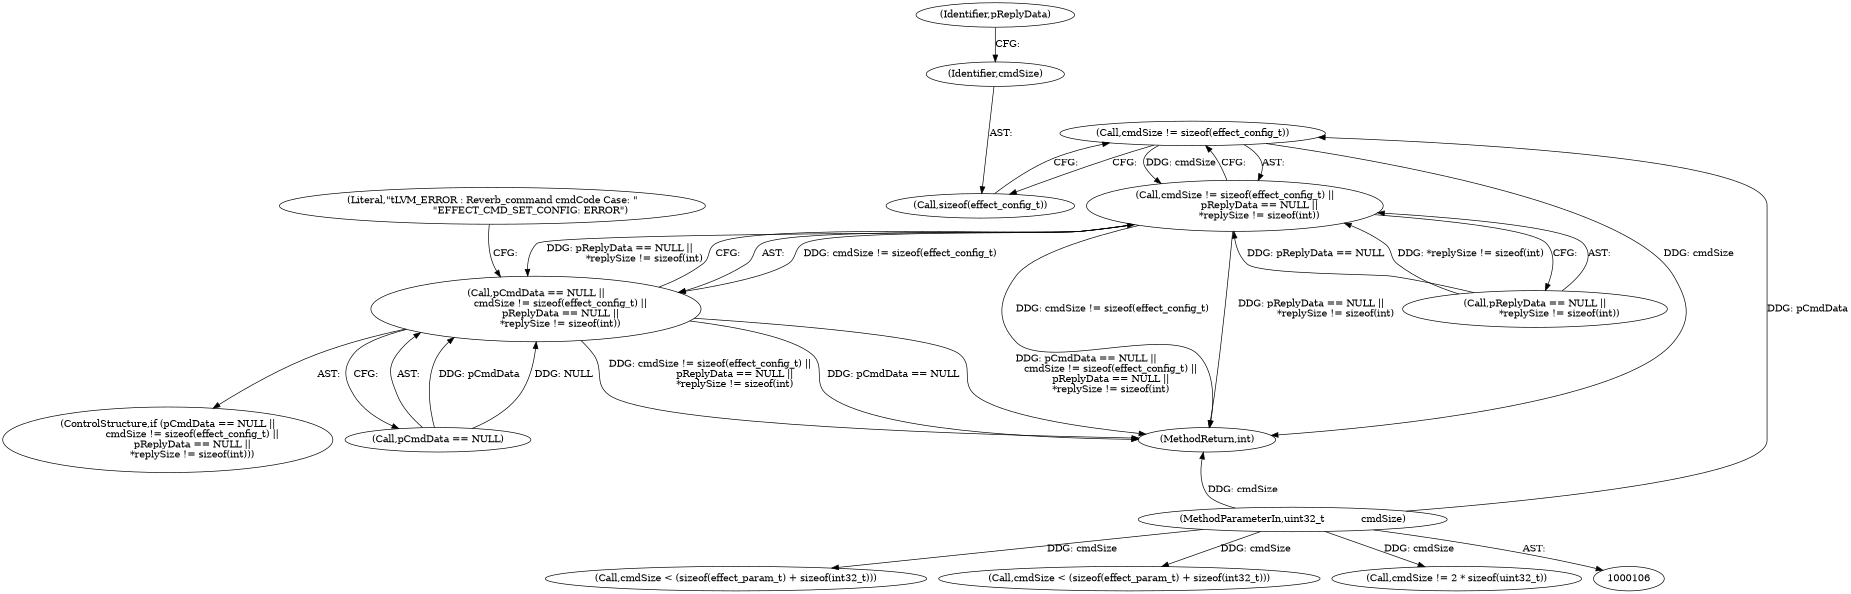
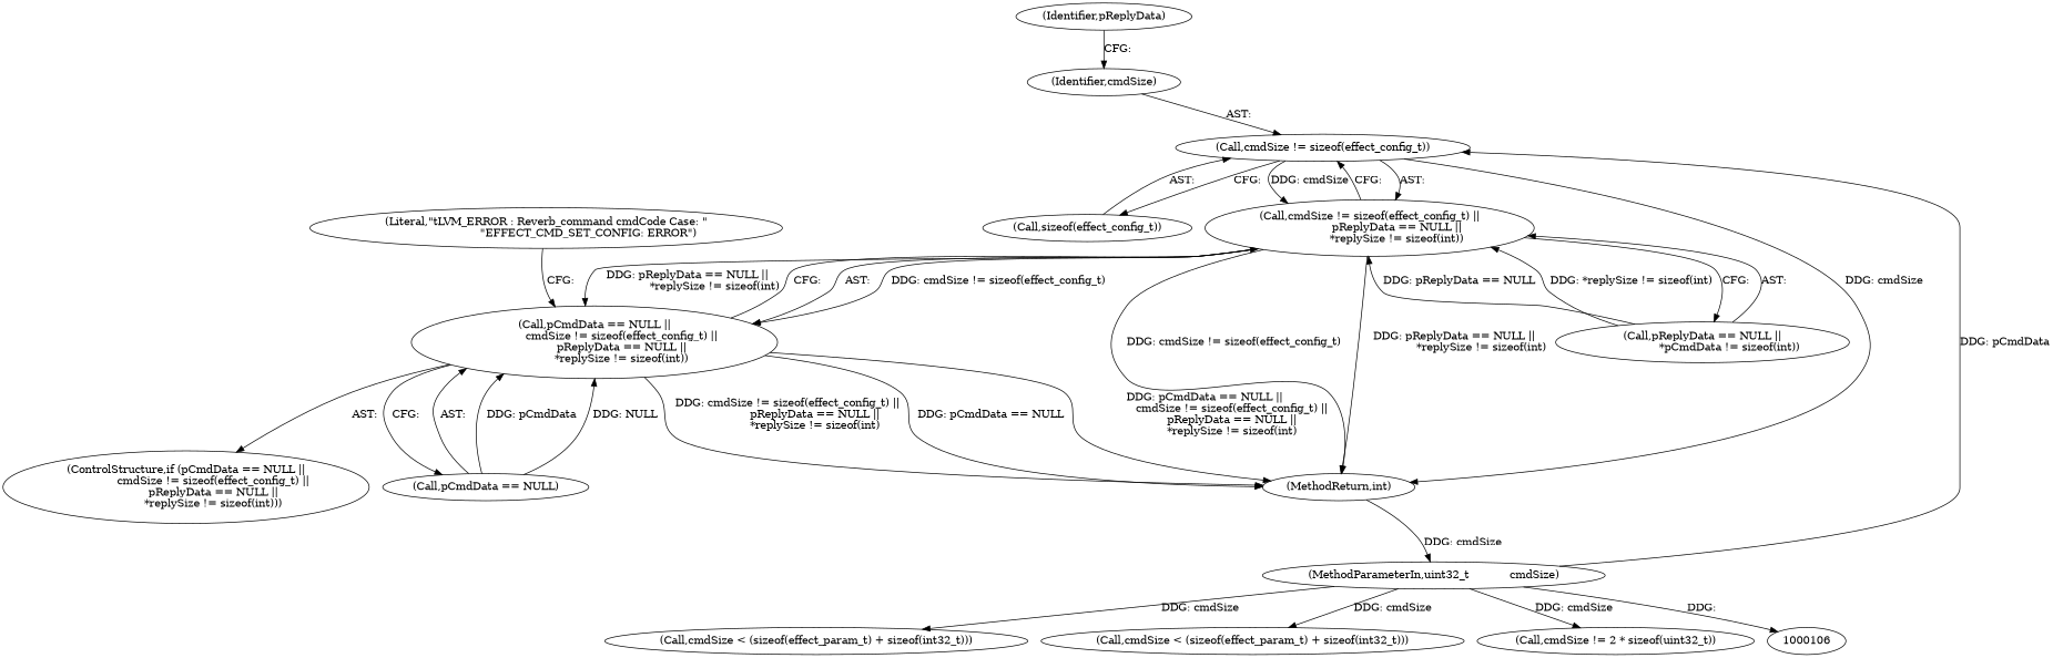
  digraph {
    n1 [label="(Call,cmdSize != sizeof(effect_config_t))"]
    n2 [label="(Call,cmdSize != sizeof(effect_config_t) ||\n                pReplyData == NULL ||\n                *replySize != sizeof(int))"]
    n3 [label="(MethodReturn,int)"]
    n4 [label="(Call,sizeof(effect_config_t))"]
    n5 [label="(Call,pCmdData == NULL ||\n                cmdSize != sizeof(effect_config_t) ||\n                pReplyData == NULL ||\n                *replySize != sizeof(int))"]
-   n6 [label="(Call,pReplyData == NULL ||\n                *replySize != sizeof(int))"]
+   n6 [label="(Call,pReplyData == NULL ||\n                *pCmdData != sizeof(int))"]
    n7 [label="(MethodParameterIn,uint32_t            cmdSize)"]
    n8 [label="(Call,cmdSize < (sizeof(effect_param_t) + sizeof(int32_t)))"]
    n9 [label="(Call,cmdSize < (sizeof(effect_param_t) + sizeof(int32_t)))"]
    n10 [label="(Call,cmdSize != 2 * sizeof(uint32_t))"]
    1000106
    n12 [label="(Call,pCmdData == NULL)"]
    n13 [label="(ControlStructure,if (pCmdData == NULL ||\n                cmdSize != sizeof(effect_config_t) ||\n                pReplyData == NULL ||\n                *replySize != sizeof(int)))"]
    n14 [label="(Identifier,pReplyData)"]
    n15 [label="(Identifier,cmdSize)"]
    n16 [label="(Literal,\"\tLVM_ERROR : Reverb_command cmdCode Case: \"\n                         \"EFFECT_CMD_SET_CONFIG: ERROR\")"]
    n1 -> n2 [label="AST: "]
    n1 -> n2 [label="DDG: cmdSize"]
    n1 -> n3 [label="DDG: cmdSize"]
    n1 -> n4 [label="CFG: "]
    n2 -> n1 [label="CFG: "]
    n2 -> n3 [label="DDG: cmdSize != sizeof(effect_config_t)"]
    n2 -> n3 [label="DDG: pReplyData == NULL ||\n                *replySize != sizeof(int)"]
    n2 -> n5 [label="AST: "]
    n2 -> n5 [label="DDG: cmdSize != sizeof(effect_config_t)"]
    n2 -> n5 [label="DDG: pReplyData == NULL ||\n                *replySize != sizeof(int)"]
    n2 -> n6 [label="CFG: "]
-   n4 -> n1 [label="CFG: "]
+   n4 -> n1 [label="AST: "]
    n5 -> n2 [label="CFG: "]
    n5 -> n3 [label="DDG: cmdSize != sizeof(effect_config_t) ||\n                pReplyData == NULL ||\n                *replySize != sizeof(int)"]
    n5 -> n3 [label="DDG: pCmdData == NULL"]
    n5 -> n3 [label="DDG: pCmdData == NULL ||\n                cmdSize != sizeof(effect_config_t) ||\n                pReplyData == NULL ||\n                *replySize != sizeof(int)"]
    n5 -> n12 [label="CFG: "]
    n5 -> n13 [label="AST: "]
    n6 -> n2 [label="AST: "]
    n6 -> n2 [label="DDG: pReplyData == NULL"]
    n6 -> n2 [label="DDG: *replySize != sizeof(int)"]
    n7 -> n1 [label="DDG: pCmdData"]
-   n7 -> n3 [label="DDG: cmdSize"]
+   n3 -> n7 [label="DDG: cmdSize"]
    n7 -> n8 [label="DDG: cmdSize"]
    n7 -> n9 [label="DDG: cmdSize"]
    n7 -> n10 [label="DDG: cmdSize"]
-   n7 -> 1000106 [label="AST: "]
+   n7 -> 1000106 [label="DDG: "]
    n12 -> n5 [label="AST: "]
    n12 -> n5 [label="DDG: pCmdData"]
    n12 -> n5 [label="DDG: NULL"]
    n14 -> n15 [label="CFG: "]
-   n15 -> n4 [label="AST: "]
+   n15 -> n1 [label="AST: "]
    n16 -> n5 [label="CFG: "]
  }
